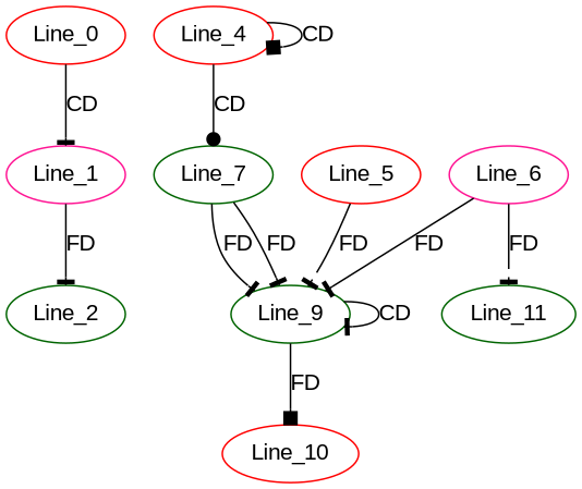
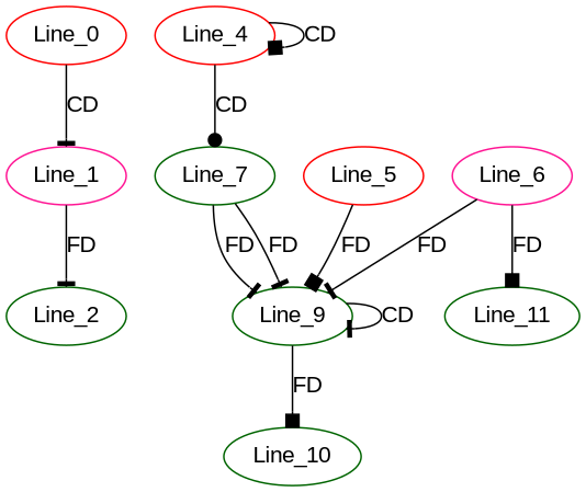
  digraph {
    fontname="Liberation Sans"
    node [color=red fontname="Liberation Sans"]
    edge [arrowhead=tee fontname="Liberation Sans"]
    Line_1 [color=deeppink]
    Line_0
    Line_2 [color=darkgreen]
    Line_4
    Line_7 [color=darkgreen]
    Line_9 [color=darkgreen]
-   Line_10
+   Line_10 [color=darkgreen]
    Line_5
    Line_6 [color=deeppink]
    Line_11 [color=darkgreen]
    Line_1 -> Line_2 [label=FD]
    Line_0 -> Line_1 [label=CD]
    Line_4 -> Line_4 [arrowhead=box label=CD]
    Line_4 -> Line_7 [arrowhead=dot label=CD]
    Line_7 -> Line_9 [label=FD]
    Line_7 -> Line_9 [label=FD]
    Line_9 -> Line_9 [label=CD]
    Line_9 -> Line_10 [arrowhead=box label=FD]
-   Line_5 -> Line_9 [label=FD]
+   Line_5 -> Line_9 [arrowhead=box label=FD]
    Line_6 -> Line_9 [label=FD]
-   Line_6 -> Line_11 [label=FD]
+   Line_6 -> Line_11 [arrowhead=box label=FD]
  }
